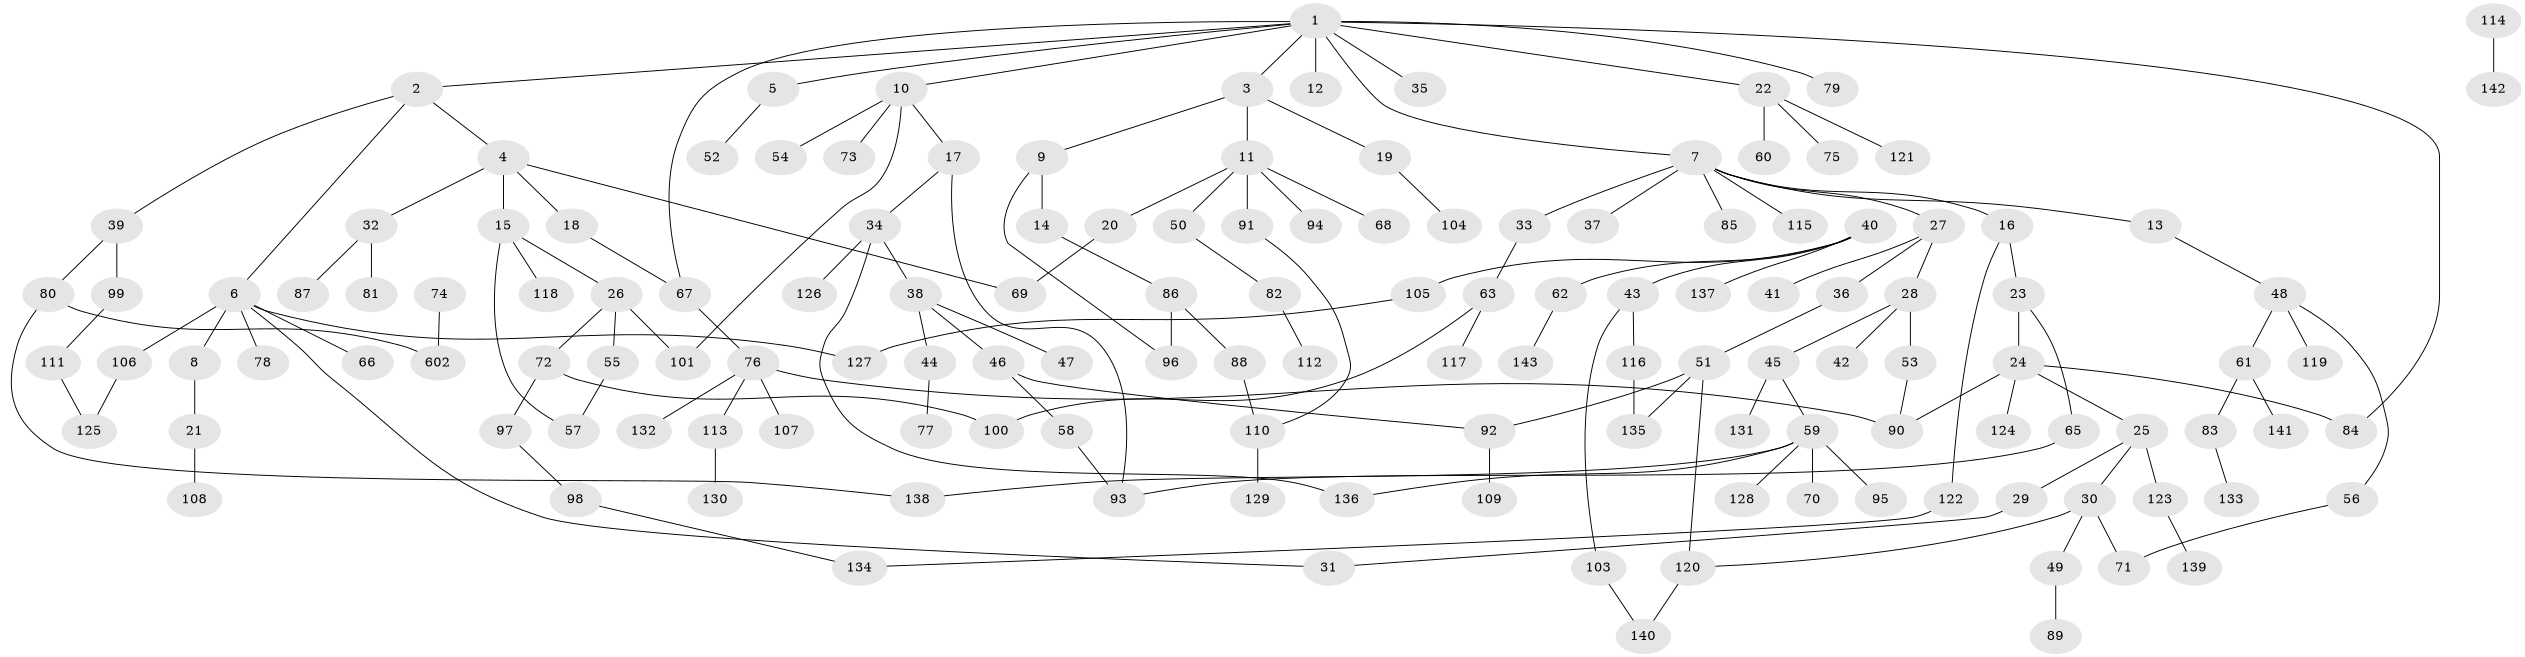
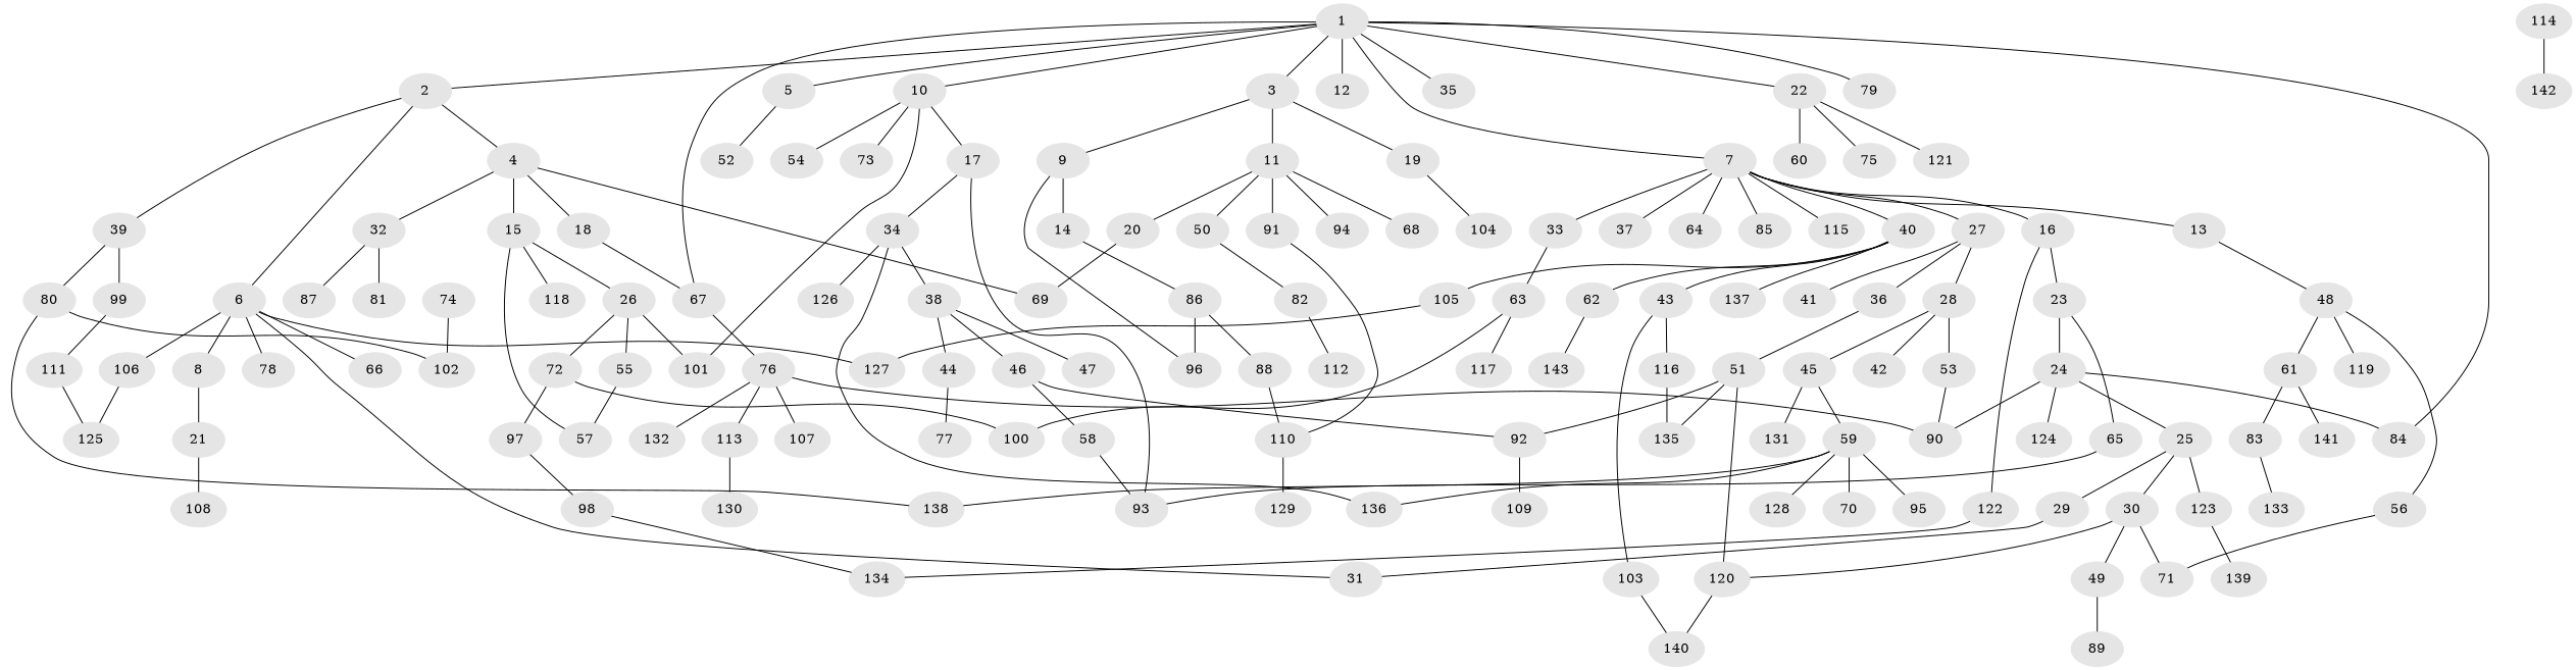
  graph {
    node [color=gray90 style=filled]
    1
    2
    3
    5
    7
    10
    12
    22
    35
    67
    79
    84
    4
    6
    39
    9
    11
    19
    52
    13
    16
    27
    33
    37
    40
+   64
    85
    115
    17
    54
    73
    101
    60
    75
    121
    76
    15
    18
    32
    69
    8
    31
    66
    78
    106
    127
    80
    99
    14
    96
    20
    50
    68
    91
    94
    104
    26
    57
    118
    81
    87
    21
    125
    48
    23
    122
    28
    36
    41
    63
    43
    62
    105
    137
    108
    86
    34
    93
    82
    110
    56
    61
    119
    88
    55
    72
    24
    65
    134
    38
    126
    136
    25
    90
    124
    29
    30
    123
    49
    71
    120
    139
    100
    97
    42
    45
    53
    51
    59
    131
    89
    140
    117
    44
    46
    47
    92
    135
    77
    58
    138
-   102 [label=602]
+   102
    111
    103
    116
    143
    70
    95
    128
    109
    83
    141
    114
    142
    112
    133
    74
    107
    113
    132
    98
    130
    129
    1 -- 2
    1 -- 3
    1 -- 5
    1 -- 7
    1 -- 10
    1 -- 12
    1 -- 22
    1 -- 35
    1 -- 67
    1 -- 79
    1 -- 84
    2 -- 4
    2 -- 6
    2 -- 39
    3 -- 9
    3 -- 11
    3 -- 19
    5 -- 52
    7 -- 13
    7 -- 16
    7 -- 27
    7 -- 33
    7 -- 37
+   7 -- 40
+   7 -- 64
    7 -- 85
    7 -- 115
    10 -- 17
    10 -- 54
    10 -- 73
    10 -- 101
    22 -- 60
    22 -- 75
    22 -- 121
    67 -- 76
    4 -- 15
    4 -- 18
    4 -- 32
    4 -- 69
    6 -- 8
    6 -- 31
    6 -- 66
    6 -- 78
    6 -- 106
    6 -- 127
    39 -- 80
    39 -- 99
    9 -- 14
    9 -- 96
    11 -- 20
    11 -- 50
    11 -- 68
    11 -- 91
    11 -- 94
    19 -- 104
    13 -- 48
    16 -- 23
    16 -- 122
    27 -- 28
    27 -- 36
    27 -- 41
    33 -- 63
    40 -- 43
    40 -- 62
    40 -- 105
    40 -- 137
    17 -- 34
    17 -- 93
    76 -- 90
    76 -- 107
    76 -- 113
    76 -- 132
    15 -- 26
    15 -- 57
    15 -- 118
    18 -- 67
    32 -- 81
    32 -- 87
    8 -- 21
    106 -- 125
    80 -- 138
    80 -- 102
    99 -- 111
    14 -- 86
    20 -- 69
    50 -- 82
    91 -- 110
    26 -- 101
    26 -- 55
    26 -- 72
    21 -- 108
    48 -- 56
    48 -- 61
    48 -- 119
    23 -- 24
    23 -- 65
    122 -- 134
    28 -- 42
    28 -- 45
    28 -- 53
    36 -- 51
    63 -- 100
    63 -- 117
    43 -- 103
    43 -- 116
    62 -- 143
    105 -- 127
    86 -- 96
    86 -- 88
    34 -- 38
    34 -- 126
    34 -- 136
    82 -- 112
    110 -- 129
    56 -- 71
    61 -- 83
    61 -- 141
    88 -- 110
    55 -- 57
    72 -- 100
    72 -- 97
    24 -- 84
    24 -- 25
    24 -- 90
    24 -- 124
    65 -- 93
    38 -- 44
    38 -- 46
    38 -- 47
    25 -- 29
    25 -- 30
    25 -- 123
    29 -- 31
    30 -- 49
    30 -- 71
    30 -- 120
    123 -- 139
    49 -- 89
    120 -- 140
    97 -- 98
    45 -- 59
    45 -- 131
    53 -- 90
    51 -- 120
    51 -- 92
    51 -- 135
    59 -- 136
    59 -- 138
    59 -- 70
    59 -- 95
    59 -- 128
    44 -- 77
    46 -- 92
    46 -- 58
    92 -- 109
    58 -- 93
    111 -- 125
    103 -- 140
    116 -- 135
    83 -- 133
    114 -- 142
    74 -- 102
    113 -- 130
    98 -- 134
  }
